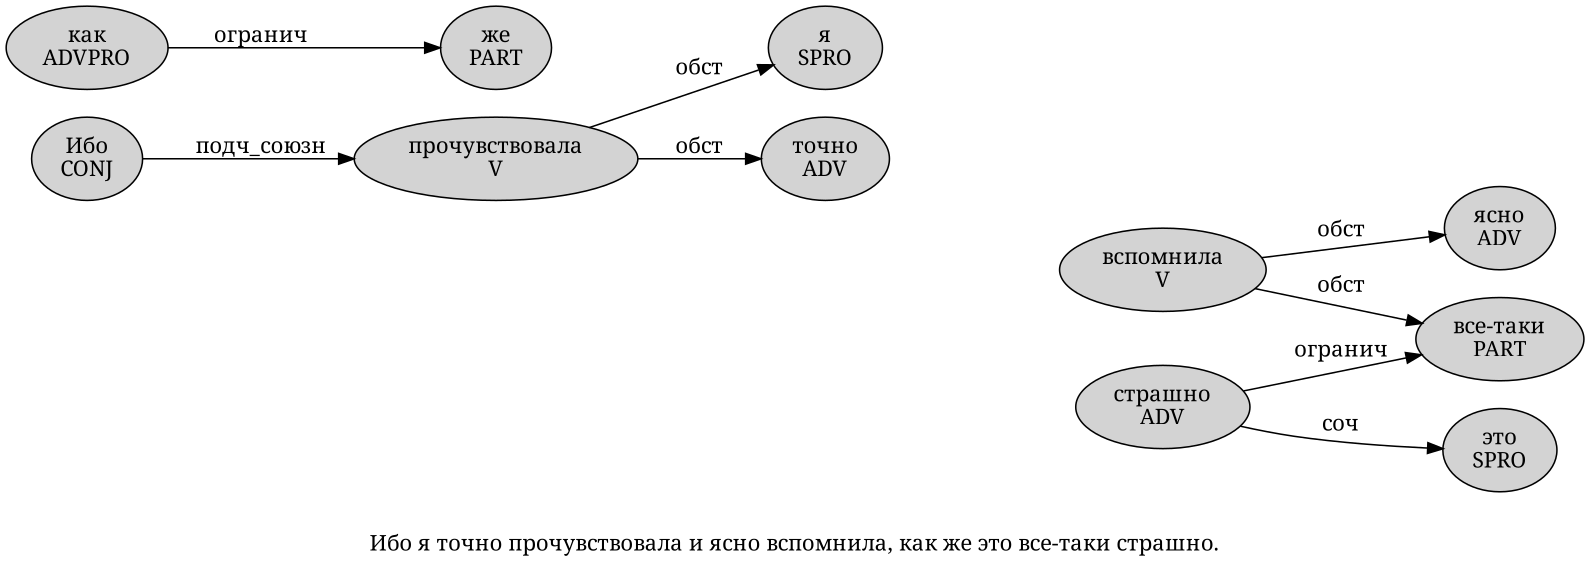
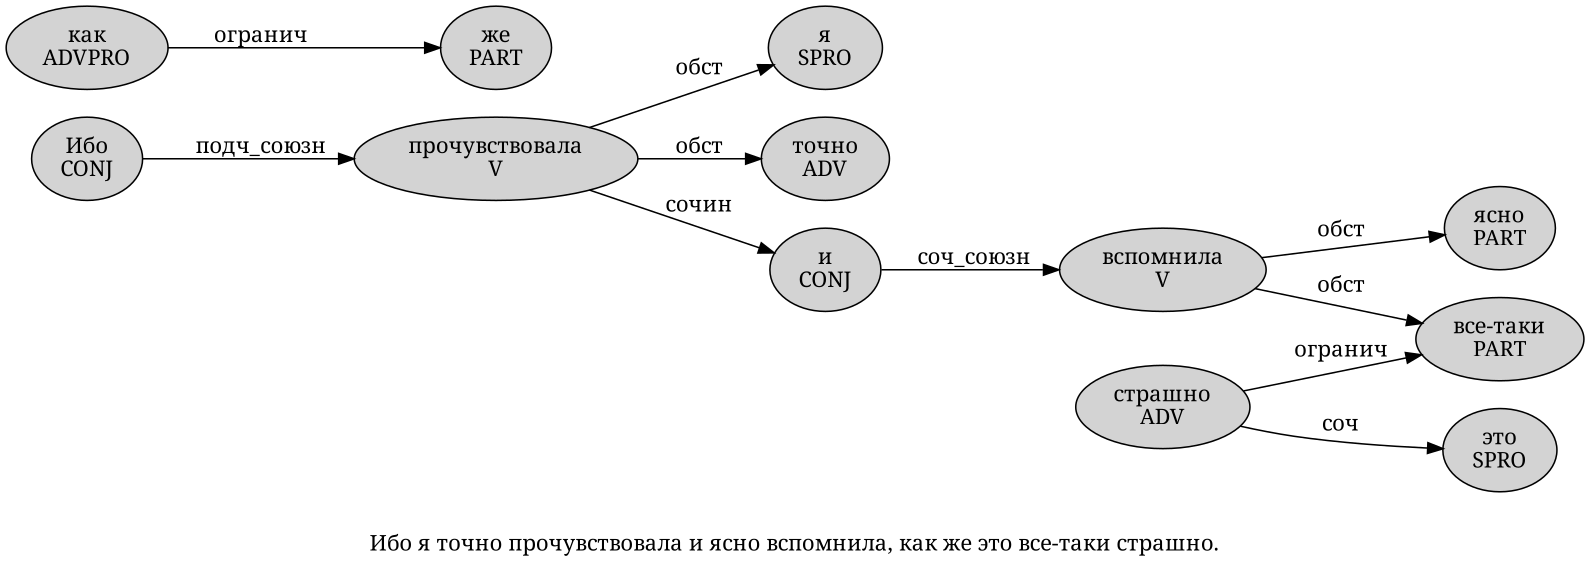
  digraph {
    fontname="Noto Serif"
    label="Ибо я точно прочувствовала и ясно вспомнила, как же это все-таки страшно."
    rankdir=LR
    node [fillcolor=lightgray fontname="Noto Serif" penwidth=1 shape=ellipse style=filled]
    edge [fontname="Noto Serif"]
    n1 [label="Ибо\nCONJ"]
    n2 [label="прочувствовала\nV"]
    n3 [label="я\nSPRO"]
    n4 [label="точно\nADV"]
+   n5 [label="и\nCONJ"]
    n6 [label="вспомнила\nV"]
-   n7 [label="ясно\nADV"]
+   n7 [label="ясно\nPART"]
    n8 [label="все-таки\nPART"]
    n9 [label="страшно\nADV"]
    n10 [label="это\nSPRO"]
    n11 [label="как\nADVPRO"]
    n12 [label="же\nPART"]
    n1 -> n2 [label="подч_союзн"]
    n2 -> n3 [label="обст"]
    n2 -> n4 [label="обст"]
+   n2 -> n5 [label="сочин"]
+   n5 -> n6 [label="соч_союзн"]
    n6 -> n7 [label="обст"]
    n6 -> n8 [label="обст"]
    n9 -> n8 [label="огранич"]
    n9 -> n10 [label="соч"]
    n11 -> n12 [label="огранич"]
  }
